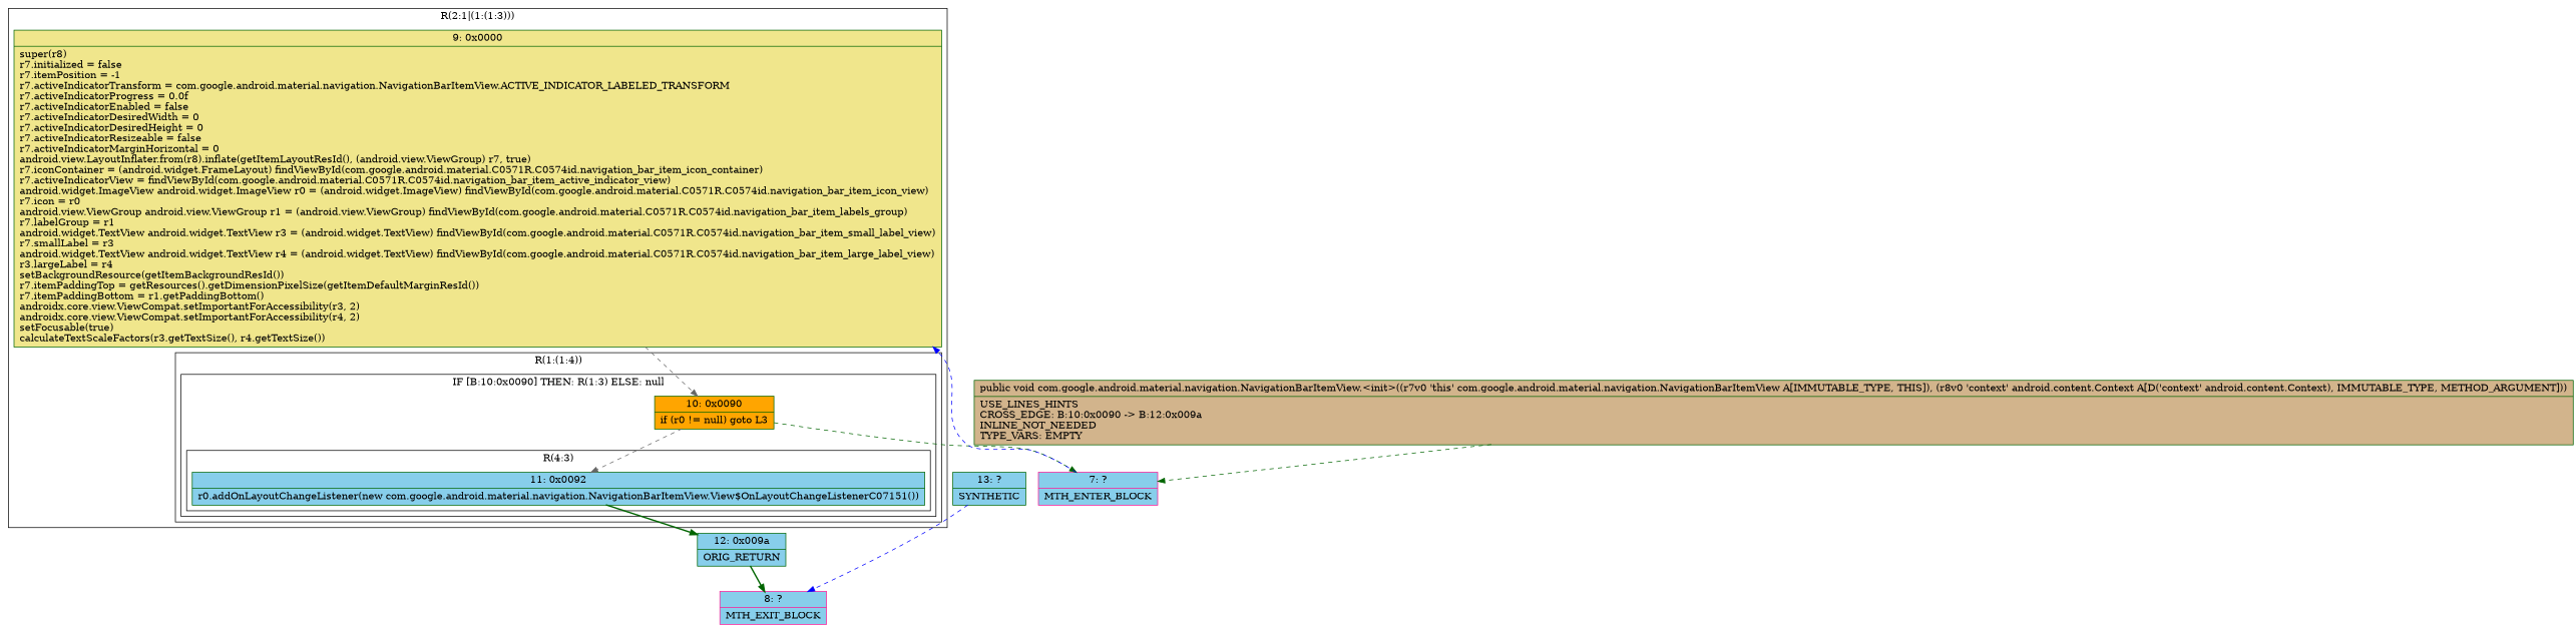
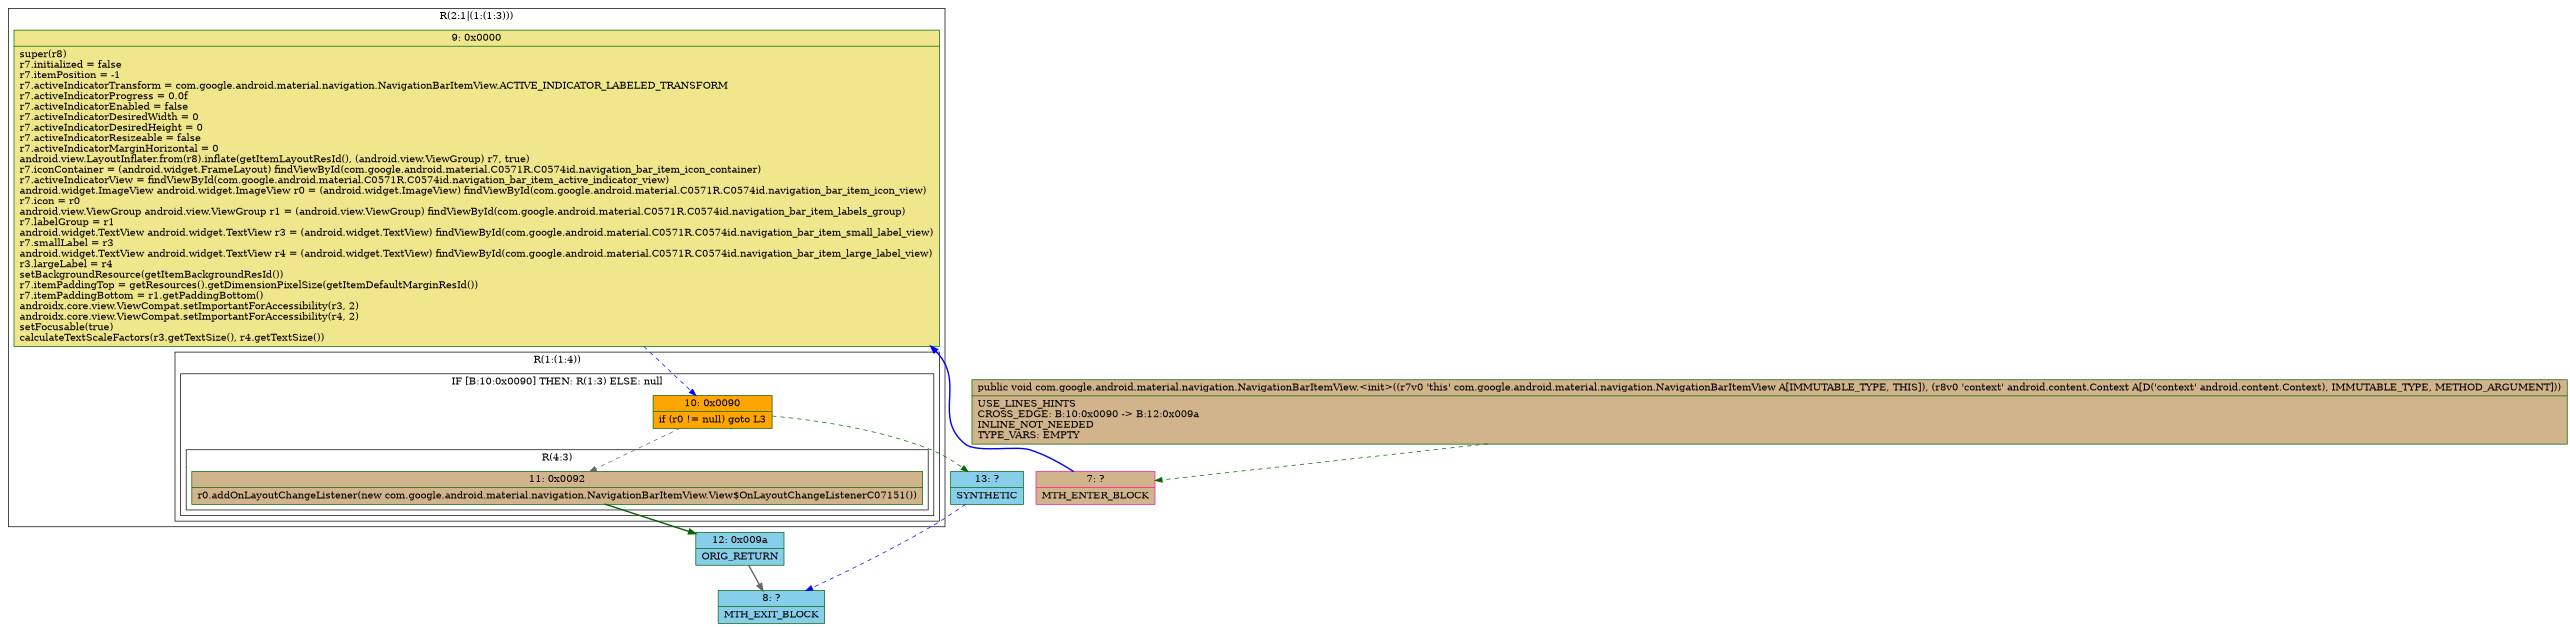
  digraph {
    node [color=darkgreen fillcolor=skyblue shape=record style=filled]
    edge [color=darkgreen style=dashed]
-   n1 [label="{11\:\ 0x0092|r0.addOnLayoutChangeListener(new com.google.android.material.navigation.NavigationBarItemView.View$OnLayoutChangeListenerC07151())\l}"]
+   n1 [fillcolor=tan label="{11\:\ 0x0092|r0.addOnLayoutChangeListener(new com.google.android.material.navigation.NavigationBarItemView.View$OnLayoutChangeListenerC07151())\l}"]
    n2 [fillcolor=orange label="{10\:\ 0x0090|if (r0 != null) goto L3\l}"]
    n3 [fillcolor=khaki label="{9\:\ 0x0000|super(r8)\lr7.initialized = false\lr7.itemPosition = \-1\lr7.activeIndicatorTransform = com.google.android.material.navigation.NavigationBarItemView.ACTIVE_INDICATOR_LABELED_TRANSFORM\lr7.activeIndicatorProgress = 0.0f\lr7.activeIndicatorEnabled = false\lr7.activeIndicatorDesiredWidth = 0\lr7.activeIndicatorDesiredHeight = 0\lr7.activeIndicatorResizeable = false\lr7.activeIndicatorMarginHorizontal = 0\landroid.view.LayoutInflater.from(r8).inflate(getItemLayoutResId(), (android.view.ViewGroup) r7, true)\lr7.iconContainer = (android.widget.FrameLayout) findViewById(com.google.android.material.C0571R.C0574id.navigation_bar_item_icon_container)\lr7.activeIndicatorView = findViewById(com.google.android.material.C0571R.C0574id.navigation_bar_item_active_indicator_view)\landroid.widget.ImageView android.widget.ImageView r0 = (android.widget.ImageView) findViewById(com.google.android.material.C0571R.C0574id.navigation_bar_item_icon_view)\lr7.icon = r0\landroid.view.ViewGroup android.view.ViewGroup r1 = (android.view.ViewGroup) findViewById(com.google.android.material.C0571R.C0574id.navigation_bar_item_labels_group)\lr7.labelGroup = r1\landroid.widget.TextView android.widget.TextView r3 = (android.widget.TextView) findViewById(com.google.android.material.C0571R.C0574id.navigation_bar_item_small_label_view)\lr7.smallLabel = r3\landroid.widget.TextView android.widget.TextView r4 = (android.widget.TextView) findViewById(com.google.android.material.C0571R.C0574id.navigation_bar_item_large_label_view)\lr3.largeLabel = r4\lsetBackgroundResource(getItemBackgroundResId())\lr7.itemPaddingTop = getResources().getDimensionPixelSize(getItemDefaultMarginResId())\lr7.itemPaddingBottom = r1.getPaddingBottom()\landroidx.core.view.ViewCompat.setImportantForAccessibility(r3, 2)\landroidx.core.view.ViewCompat.setImportantForAccessibility(r4, 2)\lsetFocusable(true)\lcalculateTextScaleFactors(r3.getTextSize(), r4.getTextSize())\l}"]
    n4 [label="{12\:\ 0x009a|ORIG_RETURN\l}"]
    n5 [label="{13\:\ ?|SYNTHETIC\l}"]
-   n6 [color=deeppink label="{8\:\ ?|MTH_EXIT_BLOCK\l}"]
-   n7 [color=deeppink label="{7\:\ ?|MTH_ENTER_BLOCK\l}"]
+   n6 [label="{8\:\ ?|MTH_EXIT_BLOCK\l}"]
+   n7 [color=deeppink fillcolor=tan label="{7\:\ ?|MTH_ENTER_BLOCK\l}"]
    n8 [fillcolor=tan label="{public void com.google.android.material.navigation.NavigationBarItemView.\<init\>((r7v0 'this' com.google.android.material.navigation.NavigationBarItemView A[IMMUTABLE_TYPE, THIS]), (r8v0 'context' android.content.Context A[D('context' android.content.Context), IMMUTABLE_TYPE, METHOD_ARGUMENT]))  | USE_LINES_HINTS\lCROSS_EDGE: B:10:0x0090 \-\> B:12:0x009a\lINLINE_NOT_NEEDED\lTYPE_VARS: EMPTY\l}"]
    subgraph cluster_1 {
      label="R(2:1|(1:(1:3)))"
      n3
      subgraph cluster_2 {
        label="R(1:(1:4))"
        subgraph cluster_3 {
          label="IF [B:10:0x0090] THEN: R(1:3) ELSE: null"
          n2
          subgraph cluster_4 {
            label="R(4:3)"
            n1
          }
        }
      }
    }
    n1 -> n4 [style=bold]
    n2 -> n1 [color=gray40]
-   n2 -> n7
-   n3 -> n2 [color=gray40]
-   n4 -> n6 [style=bold]
+   n2 -> n5
+   n3 -> n2 [color=blue]
+   n4 -> n6 [color=gray40 style=bold]
    n5 -> n6 [color=blue]
-   n7 -> n3 [color=blue]
+   n7 -> n3 [color=blue style=bold]
    n8 -> n7
  }
